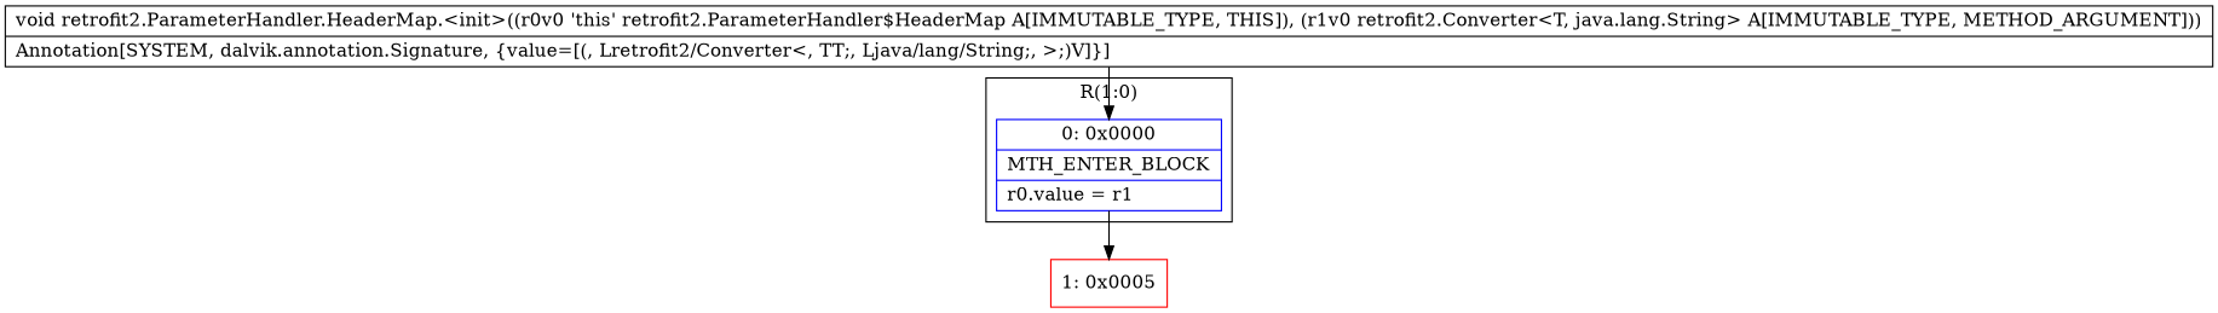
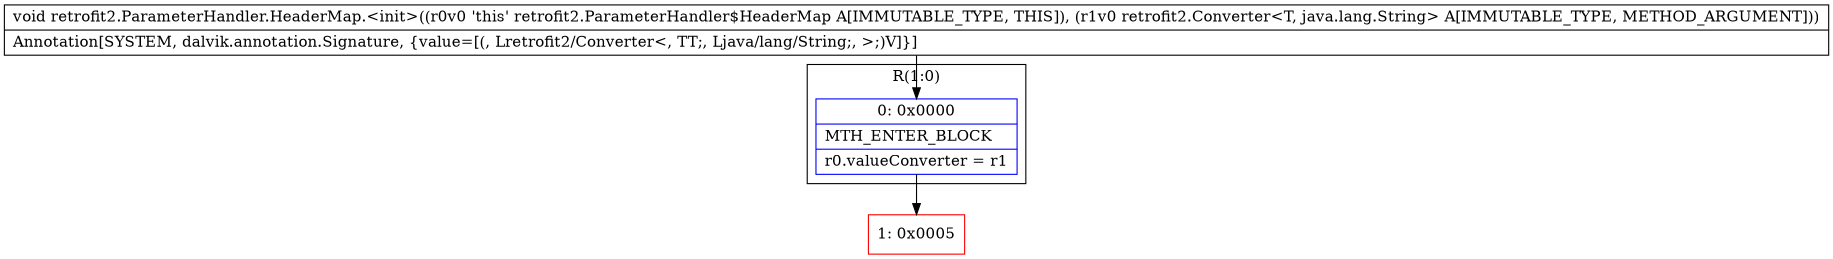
  digraph {
    node [shape=record]
-   n1 [color=blue label="{0\:\ 0x0000|MTH_ENTER_BLOCK\l|r0.value = r1\l}"]
+   n1 [color=blue label="{0\:\ 0x0000|MTH_ENTER_BLOCK\l|r0.valueConverter = r1\l}"]
    n2 [color=red label="{1\:\ 0x0005}"]
    n3 [label="{void retrofit2.ParameterHandler.HeaderMap.\<init\>((r0v0 'this' retrofit2.ParameterHandler$HeaderMap A[IMMUTABLE_TYPE, THIS]), (r1v0 retrofit2.Converter\<T, java.lang.String\> A[IMMUTABLE_TYPE, METHOD_ARGUMENT]))  | Annotation[SYSTEM, dalvik.annotation.Signature, \{value=[(, Lretrofit2\/Converter\<, TT;, Ljava\/lang\/String;, \>;)V]\}]\l}"]
    subgraph cluster_1 {
      label="R(1:0)"
      n1
    }
    n1 -> n2
    n3 -> n1
  }
